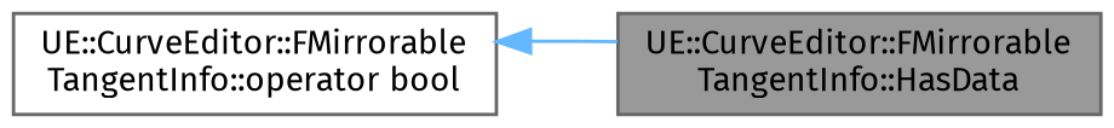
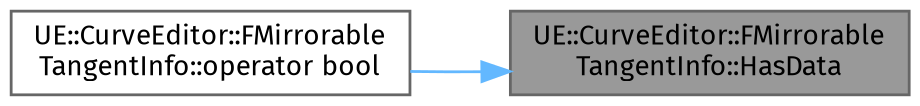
  digraph {
    rankdir=RL
    fontname="Fira Sans"
    node [fontname="Fira Sans" fontsize=10 shape=box style=filled]
    n1 [color=gray40 fillcolor=grey60 fontcolor=black height=0.2 label="UE::CurveEditor::FMirrorable\lTangentInfo::HasData" width=0.4]
    n2 [color=grey40 fillcolor=white height=0.2 label="UE::CurveEditor::FMirrorable\lTangentInfo::operator bool" width=0.4]
-   n2 -> n1 [color=steelblue1 dir=back fontname="Fira Sans" fontsize=10 labelfontname=Helvetica labelfontsize=10 style=solid]
+   n1 -> n2 [color=steelblue1 dir=back fontname="Fira Sans" fontsize=10 labelfontname=Helvetica labelfontsize=10 style=solid]
  }
